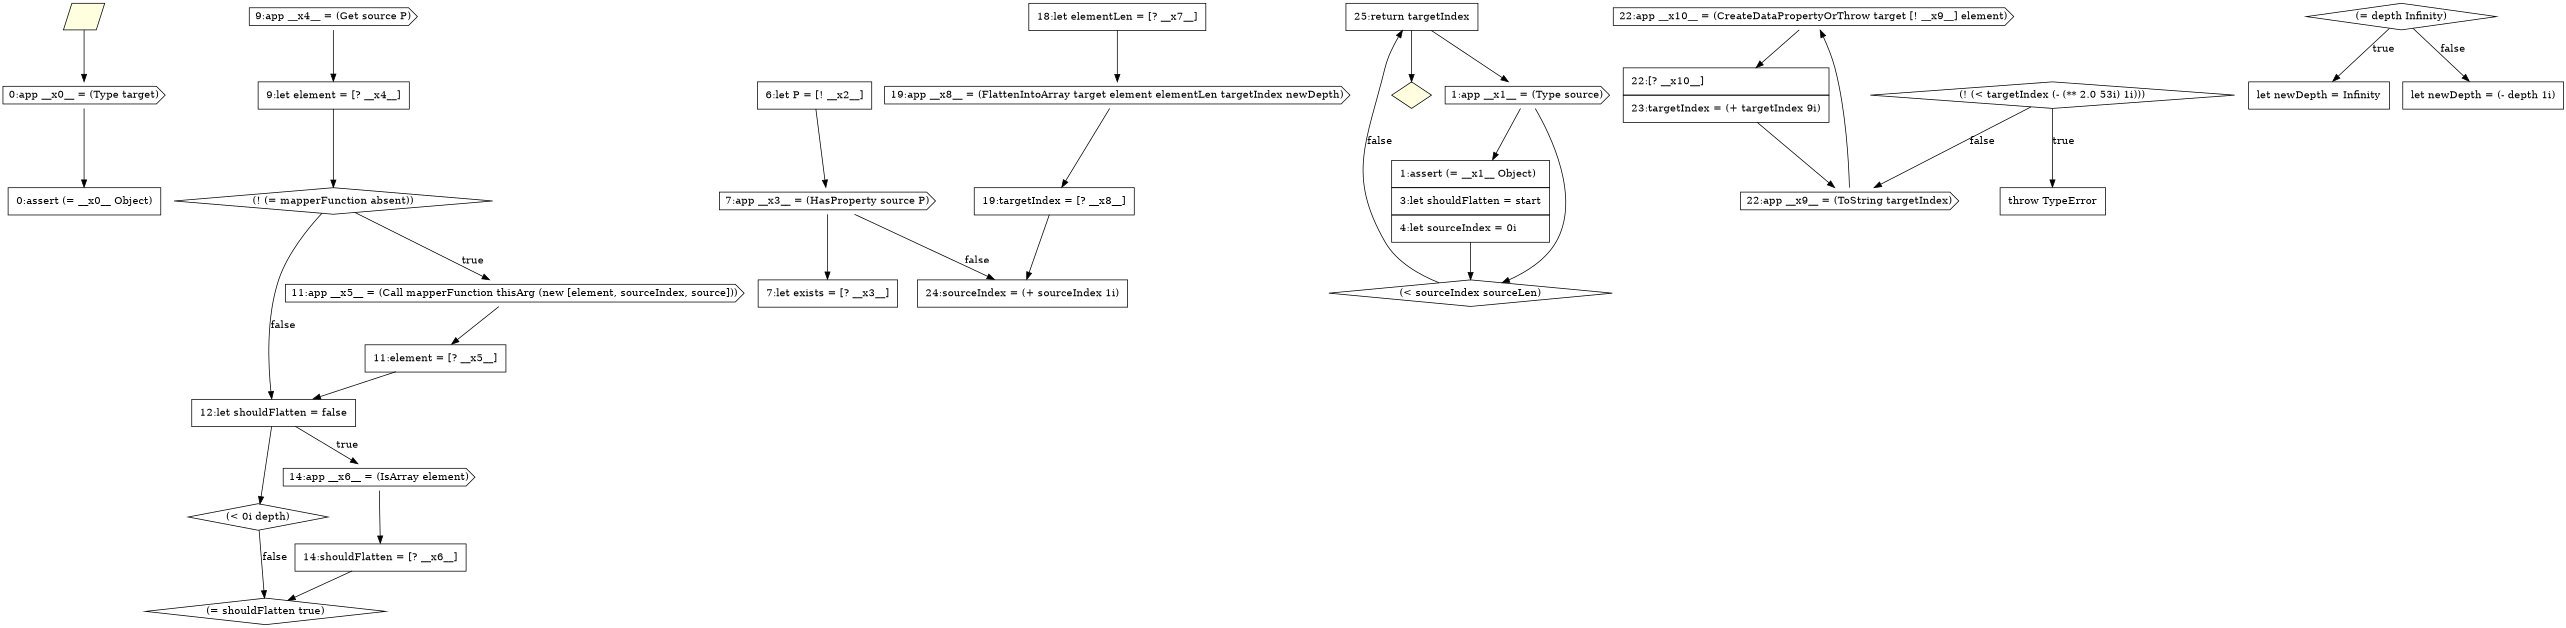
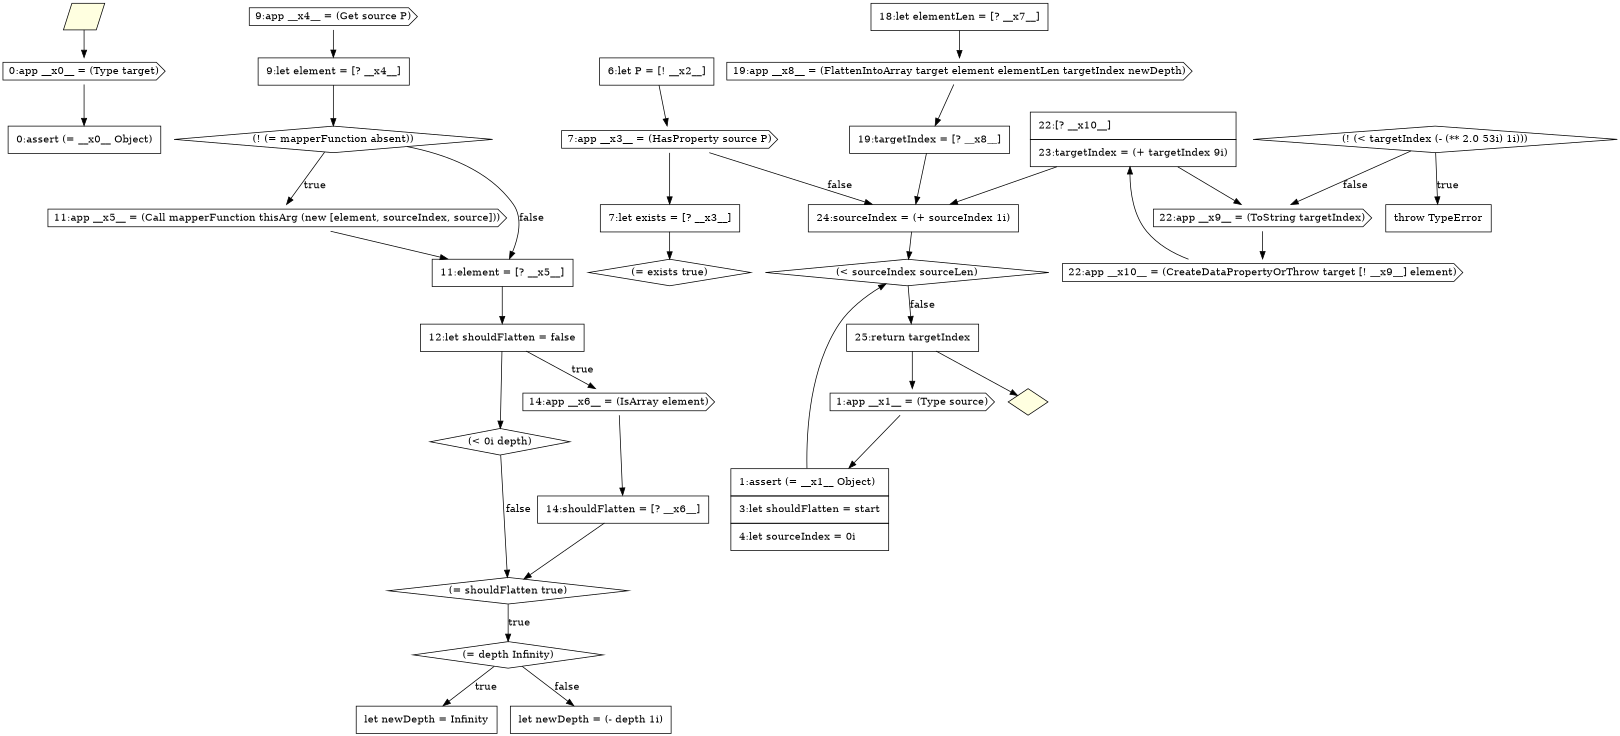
  digraph {
    node [color=black fillcolor=white shape=none style=filled]
    edge [color=black]
    n1 [fillcolor=lightyellow label=" " shape=parallelogram]
    n2 [label=<<font color="black">0:app __x0__ = (Type target)</font>> shape=cds]
    n3 [label=<<font color="black">     <table border="0" cellborder="1" cellspacing="0" cellpadding="10">       <tr><td align="left">0:assert (= __x0__ Object)</td></tr>     </table>   </font>> margin=0]
    n4 [label=<<font color="black">9:app __x4__ = (Get source P)</font>> shape=cds]
    n5 [label=<<font color="black">     <table border="0" cellborder="1" cellspacing="0" cellpadding="10">       <tr><td align="left">9:let element = [? __x4__]</td></tr>     </table>   </font>> margin=0]
    n6 [label=<<font color="black">(! (= mapperFunction absent))</font>> shape=diamond]
    n7 [label=<<font color="black">     <table border="0" cellborder="1" cellspacing="0" cellpadding="10">       <tr><td align="left">6:let P = [! __x2__]</td></tr>     </table>   </font>> margin=0]
    n8 [label=<<font color="black">7:app __x3__ = (HasProperty source P)</font>> shape=cds]
    n9 [label=<<font color="black">     <table border="0" cellborder="1" cellspacing="0" cellpadding="10">       <tr><td align="left">7:let exists = [? __x3__]</td></tr>     </table>   </font>> margin=0]
    n10 [label=<<font color="black">     <table border="0" cellborder="1" cellspacing="0" cellpadding="10">       <tr><td align="left">24:sourceIndex = (+ sourceIndex 1i)</td></tr>     </table>   </font>> margin=0]
    n11 [fillcolor=lightyellow label=" " shape=diamond]
    n12 [label=<<font color="black">     <table border="0" cellborder="1" cellspacing="0" cellpadding="10">       <tr><td align="left">12:let shouldFlatten = false</td></tr>     </table>   </font>> margin=0]
    n13 [label=<<font color="black">(&lt; 0i depth)</font>> shape=diamond]
    n14 [label=<<font color="black">14:app __x6__ = (IsArray element)</font>> shape=cds]
    n15 [label=<<font color="black">(= shouldFlatten true)</font>> shape=diamond]
    n16 [label=<<font color="black">22:app __x10__ = (CreateDataPropertyOrThrow target [! __x9__] element)</font>> shape=cds]
    n17 [label=<<font color="black">     <table border="0" cellborder="1" cellspacing="0" cellpadding="10">       <tr><td align="left">22:[? __x10__]</td></tr>       <tr><td align="left">23:targetIndex = (+ targetIndex 9i)</td></tr>     </table>   </font>> margin=0]
    n18 [label=<<font color="black">22:app __x9__ = (ToString targetIndex)</font>> shape=cds]
    n19 [label=<<font color="black">11:app __x5__ = (Call mapperFunction thisArg (new [element, sourceIndex, source]))</font>> shape=cds]
+   n20 [label=<<font color="black">(= exists true)</font>> shape=diamond]
    n21 [label=<<font color="black">(= depth Infinity)</font>> shape=diamond]
    n22 [label=<<font color="black">(! (&lt; targetIndex (- (** 2.0 53i) 1i)))</font>> shape=diamond]
    n23 [label=<<font color="black">     <table border="0" cellborder="1" cellspacing="0" cellpadding="10">       <tr><td align="left">throw TypeError</td></tr>     </table>   </font>> margin=0]
    n24 [label=<<font color="black">     <table border="0" cellborder="1" cellspacing="0" cellpadding="10">       <tr><td align="left">let newDepth = Infinity</td></tr>     </table>   </font>> margin=0]
    n25 [label=<<font color="black">     <table border="0" cellborder="1" cellspacing="0" cellpadding="10">       <tr><td align="left">let newDepth = (- depth 1i)</td></tr>     </table>   </font>> margin=0]
    n26 [label=<<font color="black">     <table border="0" cellborder="1" cellspacing="0" cellpadding="10">       <tr><td align="left">11:element = [? __x5__]</td></tr>     </table>   </font>> margin=0]
    n27 [label=<<font color="black">     <table border="0" cellborder="1" cellspacing="0" cellpadding="10">       <tr><td align="left">1:assert (= __x1__ Object)</td></tr>       <tr><td align="left">3:let shouldFlatten = start</td></tr>       <tr><td align="left">4:let sourceIndex = 0i</td></tr>     </table>   </font>> margin=0]
    n28 [label=<<font color="black">(&lt; sourceIndex sourceLen)</font>> shape=diamond]
    n29 [label=<<font color="black">     <table border="0" cellborder="1" cellspacing="0" cellpadding="10">       <tr><td align="left">25:return targetIndex</td></tr>     </table>   </font>> margin=0]
    n30 [label=<<font color="black">     <table border="0" cellborder="1" cellspacing="0" cellpadding="10">       <tr><td align="left">14:shouldFlatten = [? __x6__]</td></tr>     </table>   </font>> margin=0]
    n31 [label=<<font color="black">     <table border="0" cellborder="1" cellspacing="0" cellpadding="10">       <tr><td align="left">18:let elementLen = [? __x7__]</td></tr>     </table>   </font>> margin=0]
    n32 [label=<<font color="black">19:app __x8__ = (FlattenIntoArray target element elementLen targetIndex newDepth)</font>> shape=cds]
    n33 [label=<<font color="black">     <table border="0" cellborder="1" cellspacing="0" cellpadding="10">       <tr><td align="left">19:targetIndex = [? __x8__]</td></tr>     </table>   </font>> margin=0]
    n34 [label=<<font color="black">1:app __x1__ = (Type source)</font>> shape=cds]
    n1 -> n2
    n2 -> n3
    n4 -> n5
    n5 -> n6
-   n6 -> n12 [label=<<font color="black">false</font>>]
+   n6 -> n26 [label=<<font color="black">false</font>>]
    n6 -> n19 [label=<<font color="black">true</font>>]
    n7 -> n8
    n8 -> n9
    n8 -> n10 [label=<<font color="black">false</font>>]
-   n34 -> n28
+   n9 -> n20
+   n10 -> n28
    n12 -> n13
    n12 -> n14 [label=<<font color="black">true</font>>]
    n13 -> n15 [label=<<font color="black">false</font>>]
    n14 -> n30
+   n15 -> n21 [label=<<font color="black">true</font>>]
    n16 -> n17
+   n17 -> n10
    n17 -> n18
    n18 -> n16
    n19 -> n26
    n21 -> n24 [label=<<font color="black">true</font>>]
    n21 -> n25 [label=<<font color="black">false</font>>]
    n22 -> n18 [label=<<font color="black">false</font>>]
    n22 -> n23 [label=<<font color="black">true</font>>]
    n26 -> n12
    n27 -> n28
    n28 -> n29 [label=<<font color="black">false</font>>]
    n29 -> n11
    n29 -> n34
    n30 -> n15
    n31 -> n32
    n32 -> n33
    n33 -> n10
    n34 -> n27
  }
